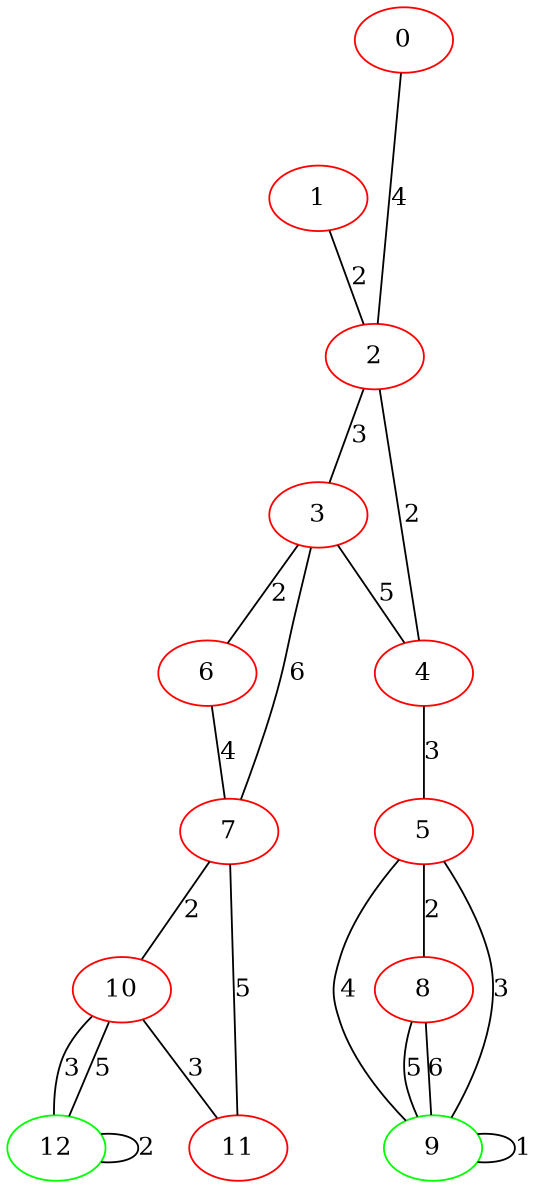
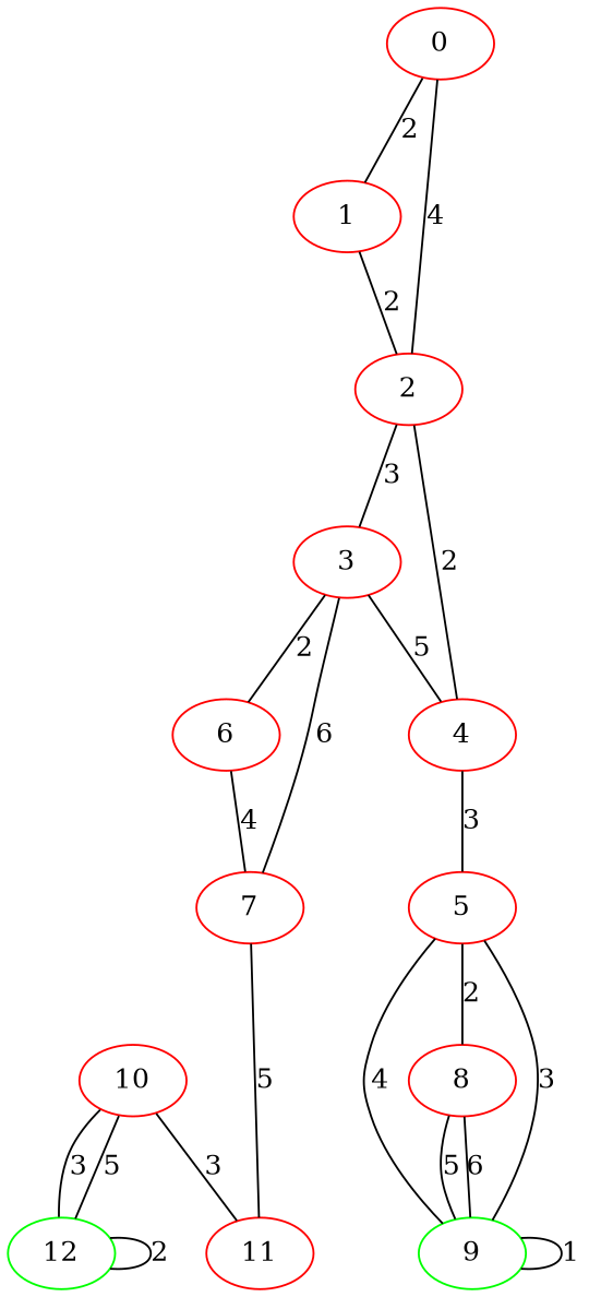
  graph {
    node [color=red weight=1]
    0
    1
    2
    3
    4
    6
    7
    5
    10
    11
    8
    9 [color=green weight=2]
    12 [color=green weight=2]
+   0 -- 1 [label=2]
    0 -- 2 [label=4]
    1 -- 2 [label=2]
    2 -- 3 [label=3]
    2 -- 4 [label=2]
    3 -- 4 [label=5]
    3 -- 6 [label=2]
    3 -- 7 [label=6]
    4 -- 5 [label=3]
    6 -- 7 [label=4]
-   7 -- 10 [label=2]
    7 -- 11 [label=5]
    5 -- 8 [label=2]
    5 -- 9 [label=3]
    5 -- 9 [label=4]
    10 -- 11 [label=3]
    10 -- 12 [label=3]
    10 -- 12 [label=5]
    8 -- 9 [label=5]
    8 -- 9 [label=6]
    9 -- 9 [label=1]
    12 -- 12 [label=2]
  }
